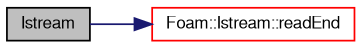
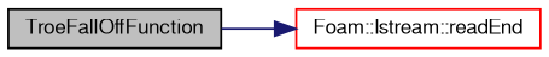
  digraph {
    rankdir=LR
    node [fontname=FreeSans fontsize=10 shape=record]
-   n1 [color=black fillcolor=grey75 fontcolor=black height=0.2 label=Istream style=filled width=0.4]
+   n1 [color=black fillcolor=grey75 fontcolor=black height=0.2 label=TroeFallOffFunction style=filled width=0.4]
    n2 [color=red height=0.2 label="Foam::Istream::readEnd" width=0.4]
    n1 -> n2 [color=midnightblue fontname=FreeSans fontsize=10 labelfontname=FreeSans labelfontsize=10 style=solid]
  }
